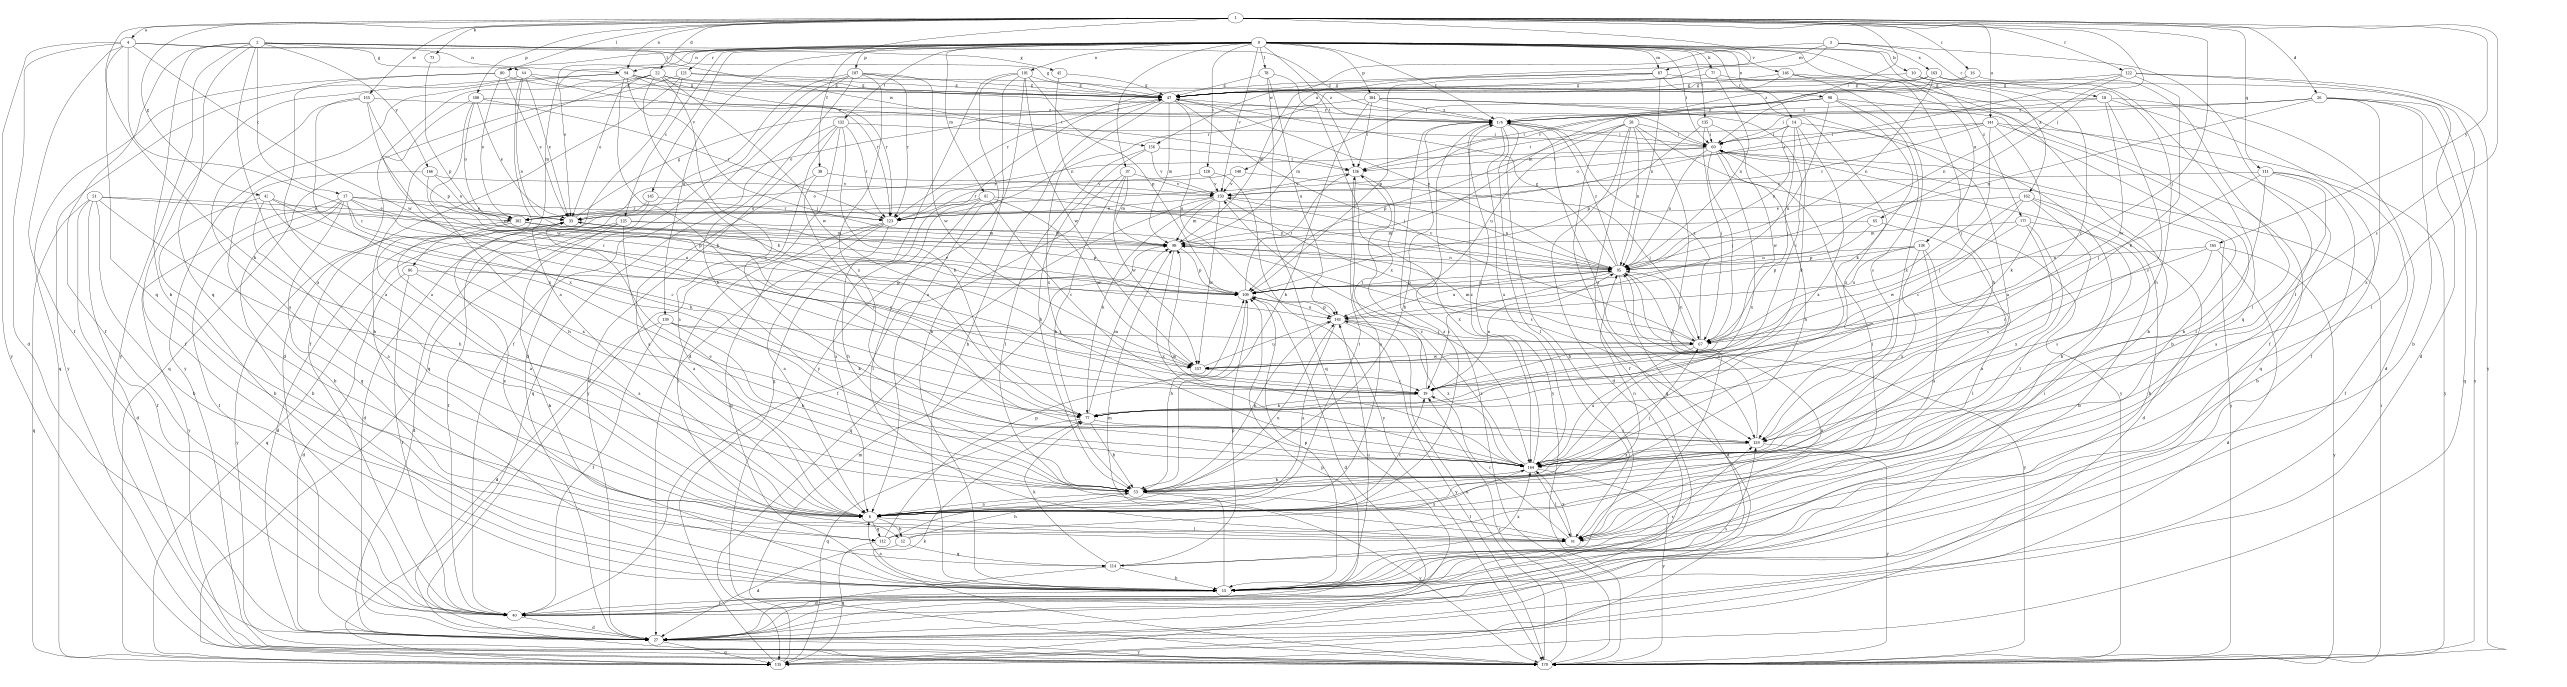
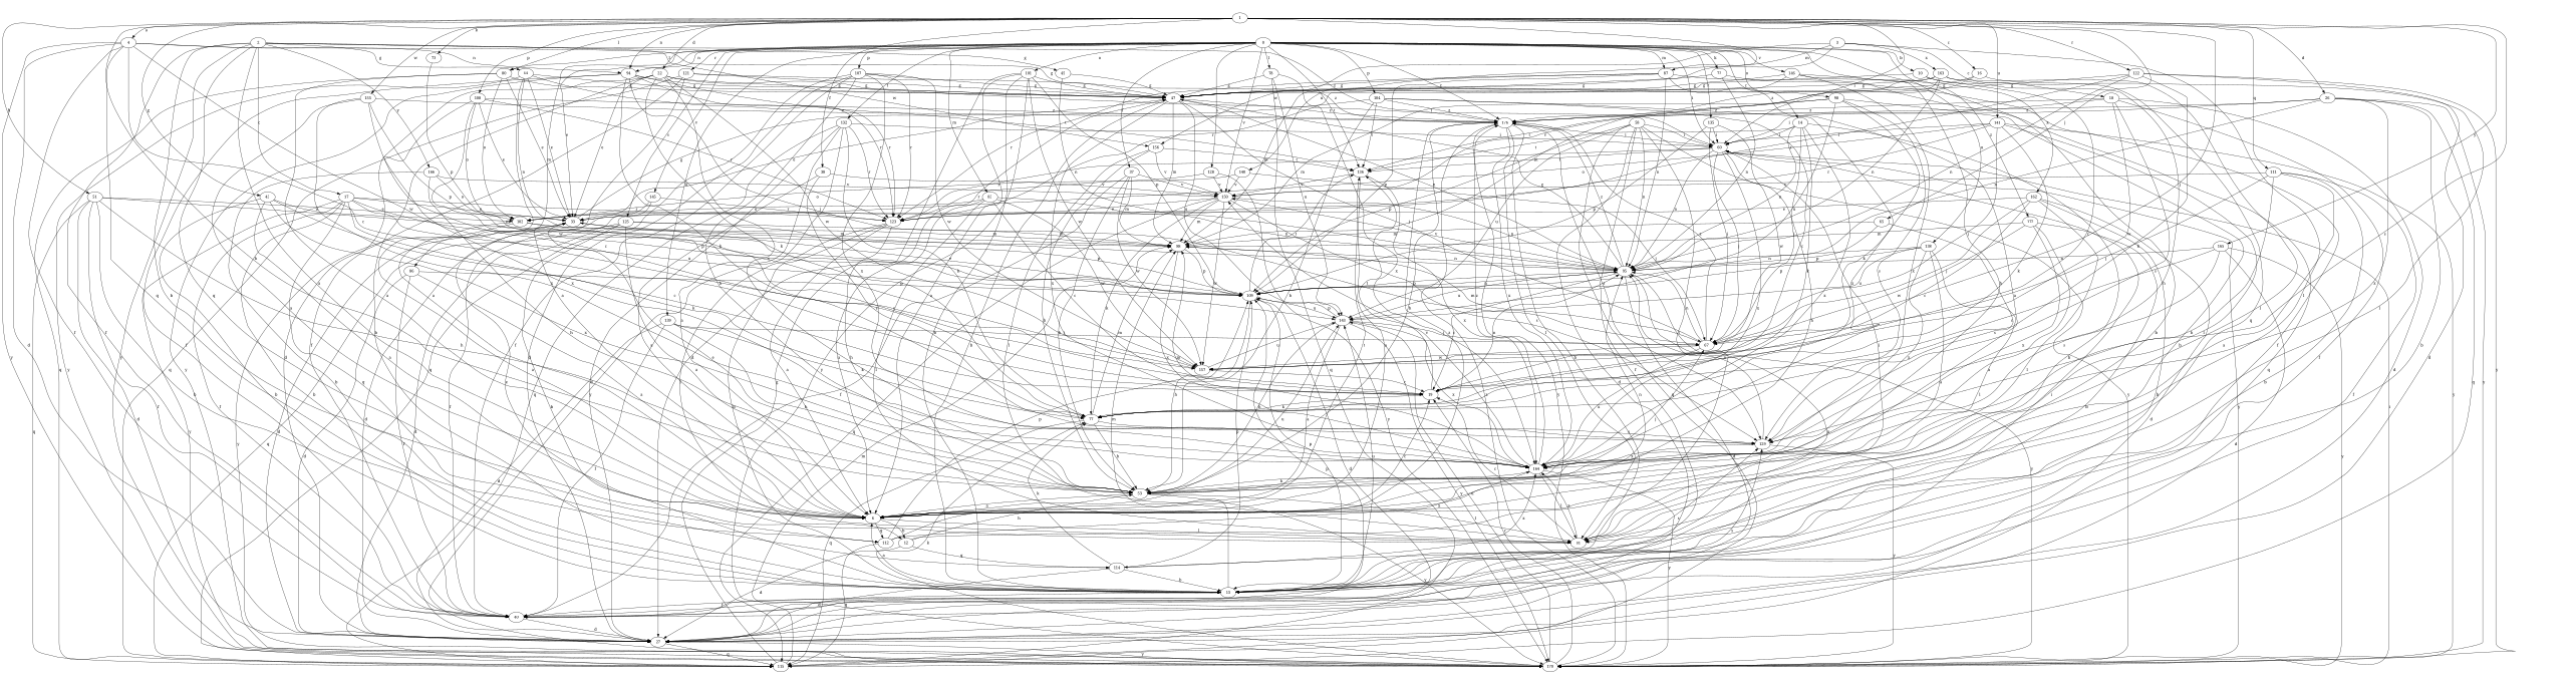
  strict digraph {
    fontname="Noto Serif"
    node [fontname="Noto Serif"]
    edge [fontname="Noto Serif"]
    0
    10
    14
    33
    37
    60
    72
    78
    80
    83
    86
    87
    94
    98
    101
    104
    107
    121
    125
    128
    132
    135
    136
    138
    139
    145
    146
    150
    162
    172
    176
    47
    19
    114
    67
    95
    13
    n38 [label=77]
    164
    27
    88
    53
    40
    157
    58
    170
    81
    143
    109
    115
    123
    6
    102
    129
    1
    4
    16
    22
    26
    38
    43
    51
    65
    73
    108
    111
    122
    140
    141
    155
    165
    112
    156
    2
    12
    17
    44
    45
    166
    3
    18
    163
    0 -> 10 [label=b]
    0 -> 14 [label=c]
    0 -> 33 [label=e]
    0 -> 37 [label=f]
    0 -> 60 [label=i]
    0 -> 72 [label=k]
    0 -> 78 [label=l]
    0 -> 80 [label=l]
    0 -> 83 [label=m]
    0 -> 86 [label=m]
    0 -> 87 [label=m]
    0 -> 94 [label=n]
    0 -> 98 [label=o]
    0 -> 101 [label=o]
    0 -> 104 [label=p]
    0 -> 107 [label=p]
    0 -> 121 [label=r]
    0 -> 125 [label=s]
    0 -> 128 [label=s]
    0 -> 132 [label=t]
    0 -> 135 [label=t]
    0 -> 136 [label=t]
    0 -> 138 [label=u]
    0 -> 139 [label=u]
    0 -> 145 [label=v]
    0 -> 146 [label=v]
    0 -> 150 [label=v]
    0 -> 162 [label=x]
    0 -> 172 [label=z]
    0 -> 176 [label=z]
    10 -> 47 [label=g]
    10 -> 19 [label=c]
    10 -> 114 [label=q]
    14 -> 60 [label=i]
    14 -> 136 [label=t]
    14 -> 67 [label=j]
    14 -> 95 [label=n]
    14 -> 13 [label=b]
    14 -> n38 [label=k]
    14 -> 164 [label=x]
    33 -> 47 [label=g]
    33 -> 27 [label=d]
    33 -> 88 [label=m]
    37 -> 150 [label=v]
    37 -> 88 [label=m]
    37 -> 53 [label=h]
    37 -> 40 [label=f]
    37 -> 157 [label=w]
    60 -> 136 [label=t]
    60 -> 67 [label=j]
    60 -> 95 [label=n]
    60 -> 164 [label=x]
    60 -> 53 [label=h]
    60 -> 170 [label=y]
    60 -> 123 [label=r]
    72 -> 47 [label=g]
    72 -> 95 [label=n]
    72 -> 40 [label=f]
    78 -> 47 [label=g]
    78 -> 164 [label=x]
    78 -> 143 [label=u]
    78 -> 115 [label=q]
    80 -> 33 [label=e]
    80 -> 47 [label=g]
    80 -> 115 [label=q]
    80 -> 6 [label=a]
    80 -> 102 [label=o]
    83 -> 19 [label=c]
    83 -> 95 [label=n]
    83 -> 157 [label=w]
    83 -> 81 [label=l]
    83 -> 6 [label=a]
    83 -> 102 [label=o]
    86 -> 27 [label=d]
    86 -> 40 [label=f]
    86 -> 109 [label=p]
    86 -> 6 [label=a]
    87 -> 47 [label=g]
    87 -> 95 [label=n]
    87 -> 109 [label=p]
    87 -> 115 [label=q]
    87 -> 123 [label=r]
    87 -> 6 [label=a]
    94 -> 136 [label=t]
    94 -> 47 [label=g]
    94 -> 67 [label=j]
    94 -> n38 [label=k]
    94 -> 40 [label=f]
    94 -> 170 [label=y]
    94 -> 123 [label=r]
    98 -> 176 [label=z]
    98 -> 13 [label=b]
    98 -> n38 [label=k]
    98 -> 88 [label=m]
    98 -> 143 [label=u]
    98 -> 129 [label=s]
    101 -> 47 [label=g]
    101 -> 13 [label=b]
    101 -> 27 [label=d]
    101 -> 157 [label=w]
    101 -> 170 [label=y]
    101 -> 109 [label=p]
    101 -> 6 [label=a]
    104 -> 33 [label=e]
    104 -> 136 [label=t]
    104 -> 176 [label=z]
    104 -> 19 [label=c]
    104 -> 164 [label=x]
    104 -> 53 [label=h]
    107 -> 47 [label=g]
    107 -> 164 [label=x]
    107 -> 27 [label=d]
    107 -> 53 [label=h]
    107 -> 40 [label=f]
    107 -> 157 [label=w]
    107 -> 115 [label=q]
    107 -> 123 [label=r]
    121 -> 176 [label=z]
    121 -> 47 [label=g]
    121 -> 27 [label=d]
    121 -> 115 [label=q]
    121 -> 6 [label=a]
    125 -> 13 [label=b]
    125 -> 27 [label=d]
    125 -> 88 [label=m]
    125 -> 109 [label=p]
    125 -> 115 [label=q]
    125 -> 6 [label=a]
    128 -> 150 [label=v]
    128 -> 170 [label=y]
    128 -> 123 [label=r]
    132 -> 60 [label=i]
    132 -> n38 [label=k]
    132 -> 27 [label=d]
    132 -> 170 [label=y]
    132 -> 115 [label=q]
    132 -> 123 [label=r]
    132 -> 6 [label=a]
    135 -> 60 [label=i]
    135 -> 67 [label=j]
    135 -> 157 [label=w]
    135 -> 109 [label=p]
    136 -> 150 [label=v]
    136 -> 164 [label=x]
    136 -> 6 [label=a]
    138 -> 95 [label=n]
    138 -> 164 [label=x]
    138 -> 81 [label=l]
    138 -> 143 [label=u]
    138 -> 109 [label=p]
    138 -> 6 [label=a]
    139 -> 67 [label=j]
    139 -> n38 [label=k]
    139 -> 27 [label=d]
    139 -> 53 [label=h]
    139 -> 40 [label=f]
    145 -> 27 [label=d]
    145 -> 40 [label=f]
    145 -> 123 [label=r]
    146 -> 47 [label=g]
    146 -> 13 [label=b]
    146 -> 164 [label=x]
    146 -> 88 [label=m]
    146 -> 53 [label=h]
    150 -> 33 [label=e]
    150 -> 95 [label=n]
    150 -> n38 [label=k]
    150 -> 88 [label=m]
    150 -> 157 [label=w]
    150 -> 115 [label=q]
    150 -> 129 [label=s]
    162 -> 33 [label=e]
    162 -> 19 [label=c]
    162 -> 67 [label=j]
    162 -> 13 [label=b]
    162 -> 27 [label=d]
    162 -> 81 [label=l]
    172 -> 13 [label=b]
    172 -> 164 [label=x]
    172 -> 88 [label=m]
    172 -> 157 [label=w]
    172 -> 6 [label=a]
    176 -> 60 [label=i]
    176 -> 13 [label=b]
    176 -> 164 [label=x]
    176 -> 53 [label=h]
    176 -> 170 [label=y]
    176 -> 81 [label=l]
    176 -> 129 [label=s]
    47 -> 176 [label=z]
    47 -> 67 [label=j]
    47 -> 95 [label=n]
    47 -> 13 [label=b]
    47 -> 164 [label=x]
    47 -> 88 [label=m]
    47 -> 143 [label=u]
    19 -> 136 [label=t]
    19 -> 95 [label=n]
    19 -> n38 [label=k]
    114 -> 13 [label=b]
    114 -> n38 [label=k]
    114 -> 164 [label=x]
    114 -> 27 [label=d]
    114 -> 109 [label=p]
    67 -> 176 [label=z]
    67 -> 95 [label=n]
    67 -> 164 [label=x]
    67 -> 88 [label=m]
    67 -> 157 [label=w]
    95 -> 150 [label=v]
    95 -> 176 [label=z]
    95 -> 47 [label=g]
    95 -> 19 [label=c]
    95 -> 27 [label=d]
    95 -> 170 [label=y]
    95 -> 143 [label=u]
    95 -> 109 [label=p]
    13 -> 95 [label=n]
    13 -> 88 [label=m]
    13 -> 40 [label=f]
    13 -> 143 [label=u]
    13 -> 109 [label=p]
    13 -> 6 [label=a]
    13 -> 129 [label=s]
    n38 -> 88 [label=m]
    n38 -> 53 [label=h]
    n38 -> 115 [label=q]
    n38 -> 129 [label=s]
    164 -> 150 [label=v]
    164 -> 176 [label=z]
    164 -> 88 [label=m]
    164 -> 53 [label=h]
    164 -> 170 [label=y]
    164 -> 81 [label=l]
    27 -> 60 [label=i]
    27 -> 170 [label=y]
    27 -> 109 [label=p]
    27 -> 115 [label=q]
    88 -> 95 [label=n]
    88 -> 164 [label=x]
    88 -> 109 [label=p]
    53 -> 33 [label=e]
    53 -> 67 [label=j]
    53 -> 170 [label=y]
    53 -> 81 [label=l]
    53 -> 6 [label=a]
    40 -> 27 [label=d]
    40 -> 129 [label=s]
    157 -> 19 [label=c]
    157 -> 143 [label=u]
    58 -> 60 [label=i]
    58 -> 95 [label=n]
    58 -> 27 [label=d]
    58 -> 40 [label=f]
    58 -> 170 [label=y]
    58 -> 81 [label=l]
    58 -> 143 [label=u]
    58 -> 109 [label=p]
    58 -> 115 [label=q]
    170 -> 60 [label=i]
    170 -> 176 [label=z]
    170 -> 19 [label=c]
    170 -> n38 [label=k]
    170 -> 143 [label=u]
    81 -> 33 [label=e]
    81 -> 19 [label=c]
    81 -> 164 [label=x]
    143 -> 67 [label=j]
    143 -> 164 [label=x]
    143 -> 53 [label=h]
    143 -> 170 [label=y]
    143 -> 109 [label=p]
    143 -> 6 [label=a]
    109 -> 33 [label=e]
    109 -> 136 [label=t]
    109 -> 95 [label=n]
    109 -> 27 [label=d]
    109 -> 53 [label=h]
    109 -> 143 [label=u]
    115 -> 47 [label=g]
    115 -> 88 [label=m]
    123 -> 13 [label=b]
    123 -> 53 [label=h]
    123 -> 81 [label=l]
    123 -> 6 [label=a]
    6 -> 136 [label=t]
    6 -> 19 [label=c]
    6 -> 95 [label=n]
    6 -> 81 [label=l]
    6 -> 143 [label=u]
    6 -> 112 [label=q]
    6 -> 12 [label=b]
    102 -> 19 [label=c]
    102 -> 88 [label=m]
    102 -> 170 [label=y]
    102 -> 6 [label=a]
    129 -> 95 [label=n]
    129 -> 164 [label=x]
    129 -> 170 [label=y]
    1 -> 60 [label=i]
    1 -> 80 [label=l]
    1 -> 94 [label=n]
    1 -> 67 [label=j]
    1 -> 53 [label=h]
    1 -> 129 [label=s]
    1 -> 4 [label=a]
    1 -> 16 [label=c]
    1 -> 22 [label=d]
    1 -> 26 [label=d]
    1 -> 38 [label=f]
    1 -> 43 [label=g]
+   1 -> 51 [label=h]
    1 -> 65 [label=j]
    1 -> 73 [label=k]
    1 -> 108 [label=p]
    1 -> 111 [label=q]
    1 -> 122 [label=r]
    1 -> 140 [label=u]
    1 -> 141 [label=u]
    1 -> 155 [label=w]
    1 -> 165 [label=y]
    4 -> 94 [label=n]
    4 -> 19 [label=c]
    4 -> 27 [label=d]
    4 -> 40 [label=f]
    4 -> 157 [label=w]
    4 -> 170 [label=y]
    4 -> 112 [label=q]
    4 -> 156 [label=w]
    16 -> 150 [label=v]
    16 -> 47 [label=g]
    16 -> 81 [label=l]
    22 -> 33 [label=e]
    22 -> 60 [label=i]
    22 -> 47 [label=g]
    22 -> 13 [label=b]
    22 -> n38 [label=k]
    22 -> 40 [label=f]
    22 -> 157 [label=w]
    22 -> 129 [label=s]
    26 -> 136 [label=t]
    26 -> 176 [label=z]
    26 -> 95 [label=n]
    26 -> 13 [label=b]
    26 -> 164 [label=x]
    26 -> 170 [label=y]
    26 -> 115 [label=q]
    38 -> 150 [label=v]
    38 -> 6 [label=a]
    38 -> 129 [label=s]
    43 -> 19 [label=c]
    43 -> 13 [label=b]
    43 -> 164 [label=x]
    43 -> 6 [label=a]
    43 -> 102 [label=o]
    51 -> 33 [label=e]
    51 -> 13 [label=b]
    51 -> 27 [label=d]
    51 -> 88 [label=m]
    51 -> 53 [label=h]
    51 -> 40 [label=f]
    51 -> 115 [label=q]
    65 -> 88 [label=m]
    65 -> 109 [label=p]
    65 -> 129 [label=s]
    73 -> 109 [label=p]
    108 -> 33 [label=e]
    108 -> 176 [label=z]
    108 -> 164 [label=x]
    108 -> 157 [label=w]
    108 -> 123 [label=r]
    108 -> 102 [label=o]
    111 -> 150 [label=v]
    111 -> 67 [label=j]
    111 -> 13 [label=b]
    111 -> 53 [label=h]
    111 -> 40 [label=f]
    111 -> 6 [label=a]
    122 -> 47 [label=g]
    122 -> 95 [label=n]
    122 -> n38 [label=k]
    122 -> 27 [label=d]
    122 -> 170 [label=y]
    122 -> 123 [label=r]
    140 -> 150 [label=v]
    140 -> 67 [label=j]
    140 -> 102 [label=o]
    141 -> 60 [label=i]
    141 -> 67 [label=j]
    141 -> n38 [label=k]
    141 -> 170 [label=y]
    141 -> 81 [label=l]
    141 -> 123 [label=r]
    141 -> 102 [label=o]
    155 -> 176 [label=z]
    155 -> 19 [label=c]
    155 -> 164 [label=x]
    155 -> 109 [label=p]
    155 -> 6 [label=a]
    165 -> 19 [label=c]
    165 -> 95 [label=n]
    165 -> 27 [label=d]
    165 -> 170 [label=y]
    165 -> 129 [label=s]
    112 -> 176 [label=z]
    112 -> 164 [label=x]
    112 -> 109 [label=p]
    112 -> 115 [label=q]
    156 -> 136 [label=t]
    156 -> 150 [label=v]
    156 -> 53 [label=h]
    156 -> 81 [label=l]
    2 -> 176 [label=z]
    2 -> 47 [label=g]
    2 -> 40 [label=f]
    2 -> 170 [label=y]
    2 -> 6 [label=a]
    2 -> 112 [label=q]
    2 -> 12 [label=b]
    2 -> 17 [label=c]
    2 -> 44 [label=g]
    2 -> 45 [label=g]
    2 -> 166 [label=y]
    12 -> 60 [label=i]
    12 -> 114 [label=q]
    12 -> 27 [label=d]
    12 -> 53 [label=h]
    17 -> 33 [label=e]
    17 -> 114 [label=q]
    17 -> 13 [label=b]
    17 -> n38 [label=k]
    17 -> 40 [label=f]
    17 -> 170 [label=y]
    17 -> 143 [label=u]
    17 -> 109 [label=p]
    17 -> 123 [label=r]
    44 -> 33 [label=e]
    44 -> 47 [label=g]
    44 -> 95 [label=n]
    44 -> 170 [label=y]
    44 -> 123 [label=r]
    44 -> 6 [label=a]
    45 -> 47 [label=g]
    45 -> 95 [label=n]
    166 -> 150 [label=v]
    166 -> 13 [label=b]
    166 -> 53 [label=h]
    166 -> 102 [label=o]
    3 -> 87 [label=m]
    3 -> 81 [label=l]
    3 -> 123 [label=r]
    3 -> 156 [label=w]
    3 -> 18 [label=c]
    3 -> 163 [label=x]
    18 -> 60 [label=i]
    18 -> 176 [label=z]
    18 -> 27 [label=d]
    18 -> 40 [label=f]
    18 -> 157 [label=w]
    18 -> 129 [label=s]
    163 -> 176 [label=z]
    163 -> 47 [label=g]
    163 -> 95 [label=n]
    163 -> 88 [label=m]
    163 -> 53 [label=h]
    163 -> 81 [label=l]
  }
